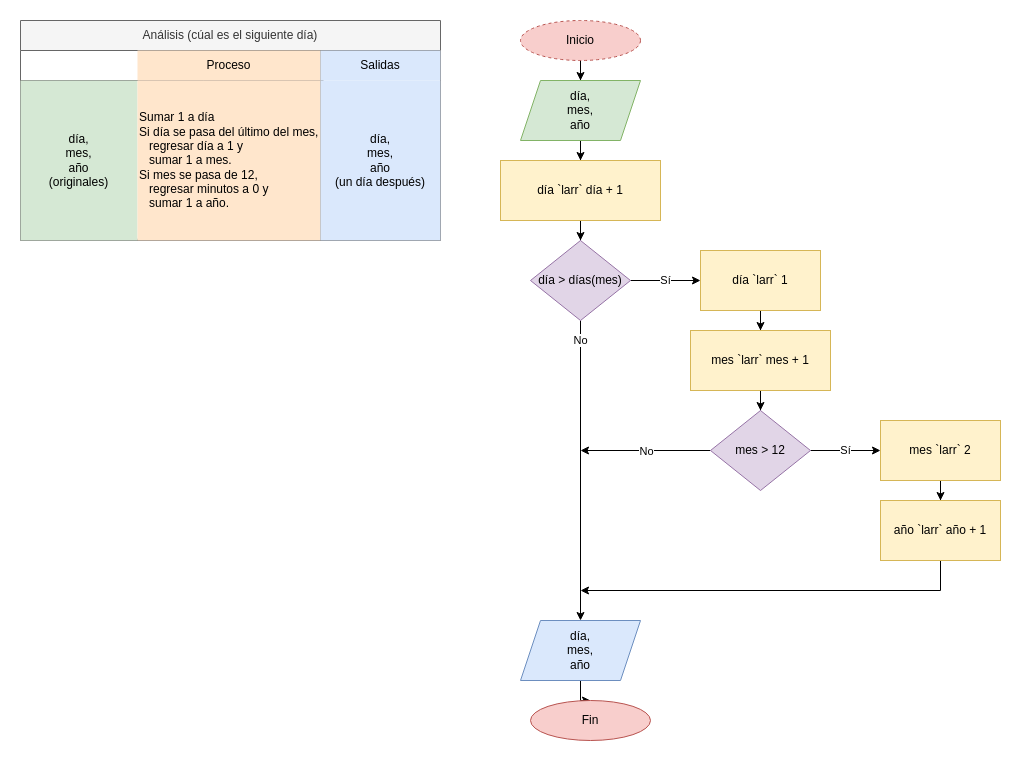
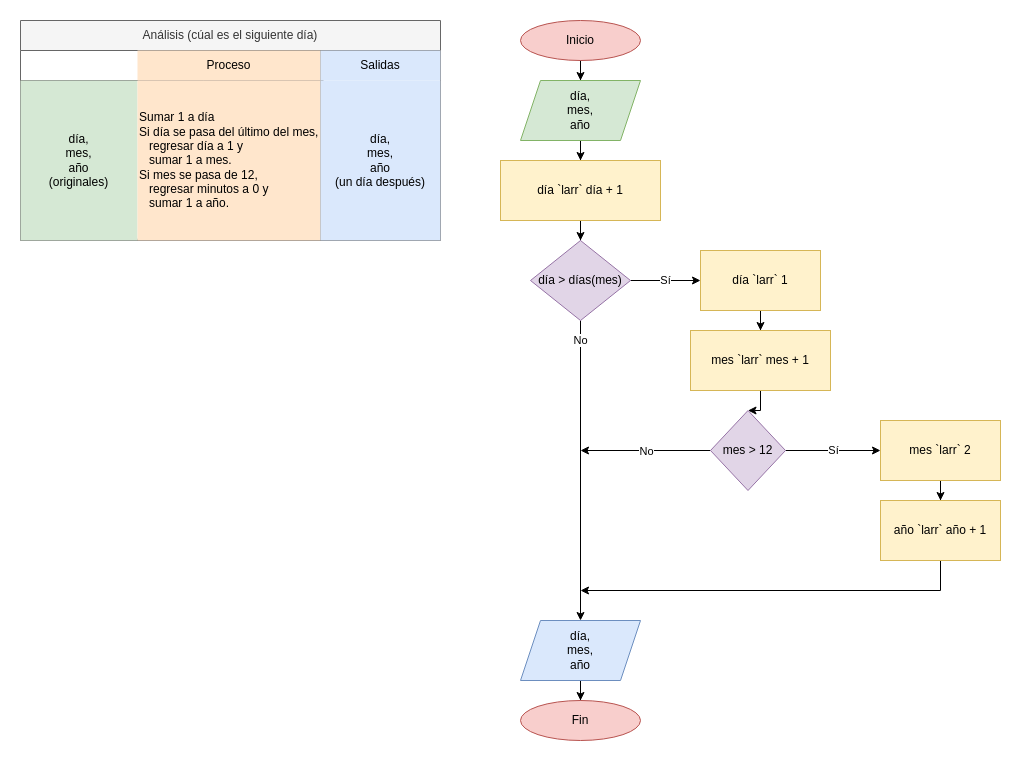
  <mxCell id="0" />
  <mxCell id="1" parent="0" />
  <mxCell id="2" value="Análisis (cúal es el siguiente día)" style="shape=table;html=1;whiteSpace=wrap;startSize=30;container=1;collapsible=0;childLayout=tableLayout;fillColor=#f5f5f5;strokeColor=#666666;fontColor=#333333;" parent="1" vertex="1"><mxGeometry x="20" y="20" width="420" height="220" as="geometry" /></mxCell>
  <mxCell id="3" value="" style="shape=partialRectangle;html=1;whiteSpace=wrap;collapsible=0;dropTarget=0;pointerEvents=0;fillColor=none;top=0;left=0;bottom=0;right=0;points=[[0,0.5],[1,0.5]];portConstraint=eastwest;" parent="2" vertex="1"><mxGeometry y="30" width="420" height="30" as="geometry" /></mxCell>
  <mxCell id="4" value="Proceso" style="shape=partialRectangle;html=1;whiteSpace=wrap;connectable=0;overflow=hidden;fillColor=#ffe6cc;top=0;left=0;bottom=0;right=0;strokeColor=#d79b00;" parent="3" vertex="1"><mxGeometry x="117" width="183" height="30" as="geometry" /></mxCell>
  <mxCell id="5" value="Salidas" style="shape=partialRectangle;html=1;whiteSpace=wrap;connectable=0;overflow=hidden;fillColor=#dae8fc;top=0;left=0;bottom=0;right=0;strokeColor=#6c8ebf;" parent="3" vertex="1"><mxGeometry x="300" width="120" height="30" as="geometry" /></mxCell>
  <mxCell id="6" value="" style="shape=partialRectangle;html=1;whiteSpace=wrap;collapsible=0;dropTarget=0;pointerEvents=0;fillColor=none;top=0;left=0;bottom=0;right=0;points=[[0,0.5],[1,0.5]];portConstraint=eastwest;" parent="2" vertex="1"><mxGeometry y="60" width="420" height="160" as="geometry" /></mxCell>
  <mxCell id="7" value="día,&lt;br&gt;mes,&lt;br&gt;año&lt;br&gt;(originales)" style="shape=partialRectangle;html=1;whiteSpace=wrap;connectable=0;overflow=hidden;fillColor=#d5e8d4;top=0;left=0;bottom=0;right=0;strokeColor=#82b366;" parent="6" vertex="1"><mxGeometry width="117" height="160" as="geometry" /></mxCell>
  <mxCell id="8" value="Sumar 1 a día&lt;br&gt;Si día se pasa del último del mes,&lt;br&gt;&amp;nbsp; &amp;nbsp;regresar día a 1 y&lt;br&gt;&amp;nbsp; &amp;nbsp;sumar 1 a mes.&lt;br&gt;Si mes se pasa de 12,&lt;br&gt;&amp;nbsp; &amp;nbsp;regresar minutos a 0 y&lt;br&gt;&amp;nbsp; &amp;nbsp;sumar 1 a año." style="shape=partialRectangle;html=1;whiteSpace=wrap;connectable=0;overflow=hidden;fillColor=#ffe6cc;top=0;left=0;bottom=0;right=0;align=left;strokeColor=#d79b00;" parent="6" vertex="1"><mxGeometry x="117" width="183" height="160" as="geometry" /></mxCell>
  <mxCell id="9" value="día,&lt;br&gt;mes,&lt;br&gt;año&lt;br&gt;(un día después)" style="shape=partialRectangle;html=1;whiteSpace=wrap;connectable=0;overflow=hidden;fillColor=#dae8fc;top=0;left=0;bottom=0;right=0;strokeColor=#6c8ebf;" parent="6" vertex="1"><mxGeometry x="300" width="120" height="160" as="geometry" /></mxCell>
  <mxCell id="10" value="" style="edgeStyle=orthogonalEdgeStyle;rounded=0;orthogonalLoop=1;jettySize=auto;html=1;" parent="1" source="11" target="13" edge="1"><mxGeometry relative="1" as="geometry" /></mxCell>
- <mxCell id="11" value="Inicio" style="ellipse;whiteSpace=wrap;html=1;fillColor=#f8cecc;strokeColor=#b85450;dashed=1;" parent="1" vertex="1"><mxGeometry x="520" y="20" width="120" height="40" as="geometry" /></mxCell>
+ <mxCell id="11" value="Inicio" style="ellipse;whiteSpace=wrap;html=1;fillColor=#f8cecc;strokeColor=#b85450;" parent="1" vertex="1"><mxGeometry x="520" y="20" width="120" height="40" as="geometry" /></mxCell>
  <mxCell id="12" value="" style="edgeStyle=orthogonalEdgeStyle;rounded=0;orthogonalLoop=1;jettySize=auto;html=1;" parent="1" source="13" target="15" edge="1"><mxGeometry relative="1" as="geometry" /></mxCell>
  <mxCell id="13" value="día,&lt;br&gt;mes,&lt;br&gt;año" style="shape=parallelogram;perimeter=parallelogramPerimeter;whiteSpace=wrap;html=1;fixedSize=1;fillColor=#d5e8d4;strokeColor=#82b366;" parent="1" vertex="1"><mxGeometry x="520" y="80" width="120" height="60" as="geometry" /></mxCell>
  <mxCell id="14" value="" style="edgeStyle=orthogonalEdgeStyle;rounded=0;orthogonalLoop=1;jettySize=auto;html=1;" parent="1" source="15" target="21" edge="1"><mxGeometry relative="1" as="geometry" /></mxCell>
  <mxCell id="15" value="día `larr` día + 1" style="whiteSpace=wrap;html=1;fillColor=#fff2cc;strokeColor=#d6b656;" parent="1" vertex="1"><mxGeometry x="500" y="160" width="160" height="60" as="geometry" /></mxCell>
  <mxCell id="16" value="" style="edgeStyle=orthogonalEdgeStyle;rounded=0;orthogonalLoop=1;jettySize=auto;html=1;" parent="1" source="17" target="18" edge="1"><mxGeometry relative="1" as="geometry" /></mxCell>
  <mxCell id="17" value="día,&lt;br&gt;mes,&lt;br&gt;año" style="shape=parallelogram;perimeter=parallelogramPerimeter;whiteSpace=wrap;html=1;fixedSize=1;fillColor=#dae8fc;strokeColor=#6c8ebf;" parent="1" vertex="1"><mxGeometry x="520" y="620" width="120" height="60" as="geometry" /></mxCell>
- <mxCell id="18" value="Fin" style="ellipse;whiteSpace=wrap;html=1;fillColor=#f8cecc;strokeColor=#b85450;" parent="1" vertex="1"><mxGeometry x="530" y="700" width="120" height="40" as="geometry" /></mxCell>
+ <mxCell id="18" value="Fin" style="ellipse;whiteSpace=wrap;html=1;fillColor=#f8cecc;strokeColor=#b85450;" parent="1" vertex="1"><mxGeometry x="520" y="700" width="120" height="40" as="geometry" /></mxCell>
  <mxCell id="19" value="Sí" style="edgeStyle=orthogonalEdgeStyle;rounded=0;orthogonalLoop=1;jettySize=auto;html=1;" parent="1" source="21" target="23" edge="1"><mxGeometry relative="1" as="geometry" /></mxCell>
  <mxCell id="20" value="No" style="edgeStyle=orthogonalEdgeStyle;rounded=0;orthogonalLoop=1;jettySize=auto;html=1;exitX=0.5;exitY=1;exitDx=0;exitDy=0;entryX=0.5;entryY=0;entryDx=0;entryDy=0;" parent="1" source="21" target="17" edge="1"><mxGeometry x="-0.87" relative="1" as="geometry"><mxPoint as="offset" /></mxGeometry></mxCell>
  <mxCell id="21" value="día &amp;gt; días(mes)" style="rhombus;whiteSpace=wrap;html=1;fillColor=#e1d5e7;strokeColor=#9673a6;" parent="1" vertex="1"><mxGeometry x="530" y="240" width="100" height="80" as="geometry" /></mxCell>
  <mxCell id="22" value="" style="edgeStyle=orthogonalEdgeStyle;rounded=0;orthogonalLoop=1;jettySize=auto;html=1;" parent="1" source="23" target="25" edge="1"><mxGeometry relative="1" as="geometry" /></mxCell>
  <mxCell id="23" value="día `larr` 1" style="whiteSpace=wrap;html=1;fillColor=#fff2cc;strokeColor=#d6b656;" parent="1" vertex="1"><mxGeometry x="700" y="250" width="120" height="60" as="geometry" /></mxCell>
  <mxCell id="24" value="" style="edgeStyle=orthogonalEdgeStyle;rounded=0;orthogonalLoop=1;jettySize=auto;html=1;" parent="1" source="25" target="28" edge="1"><mxGeometry relative="1" as="geometry" /></mxCell>
  <mxCell id="25" value="mes `larr` mes + 1" style="whiteSpace=wrap;html=1;fillColor=#fff2cc;strokeColor=#d6b656;" parent="1" vertex="1"><mxGeometry x="690" y="330" width="140" height="60" as="geometry" /></mxCell>
  <mxCell id="26" value="Sí" style="edgeStyle=orthogonalEdgeStyle;rounded=0;orthogonalLoop=1;jettySize=auto;html=1;" parent="1" source="28" target="30" edge="1"><mxGeometry relative="1" as="geometry" /></mxCell>
  <mxCell id="27" value="No" style="edgeStyle=orthogonalEdgeStyle;rounded=0;orthogonalLoop=1;jettySize=auto;html=1;exitX=0;exitY=0.5;exitDx=0;exitDy=0;" parent="1" source="28" edge="1"><mxGeometry relative="1" as="geometry"><mxPoint x="580" y="450" as="targetPoint" /></mxGeometry></mxCell>
- <mxCell id="28" value="mes &amp;gt; 12" style="rhombus;whiteSpace=wrap;html=1;fillColor=#e1d5e7;strokeColor=#9673a6;" parent="1" vertex="1"><mxGeometry x="710" y="410" width="100" height="80" as="geometry" /></mxCell>
+ <mxCell id="28" value="mes &amp;gt; 12" style="rhombus;whiteSpace=wrap;html=1;fillColor=#e1d5e7;strokeColor=#9673a6;" parent="1" vertex="1"><mxGeometry x="710" y="410" width="75" height="80" as="geometry" /></mxCell>
  <mxCell id="29" value="" style="edgeStyle=orthogonalEdgeStyle;rounded=0;orthogonalLoop=1;jettySize=auto;html=1;" parent="1" source="30" target="32" edge="1"><mxGeometry relative="1" as="geometry" /></mxCell>
  <mxCell id="30" value="mes `larr` 2" style="whiteSpace=wrap;html=1;fillColor=#fff2cc;strokeColor=#d6b656;" parent="1" vertex="1"><mxGeometry x="880" y="420" width="120" height="60" as="geometry" /></mxCell>
  <mxCell id="31" value="" style="edgeStyle=orthogonalEdgeStyle;rounded=0;orthogonalLoop=1;jettySize=auto;html=1;" parent="1" source="32" edge="1"><mxGeometry relative="1" as="geometry"><mxPoint x="580" y="590" as="targetPoint" /><Array as="points"><mxPoint x="940" y="590" /></Array></mxGeometry></mxCell>
  <mxCell id="32" value="año `larr` año + 1" style="whiteSpace=wrap;html=1;fillColor=#fff2cc;strokeColor=#d6b656;" parent="1" vertex="1"><mxGeometry x="880" y="500" width="120" height="60" as="geometry" /></mxCell>
